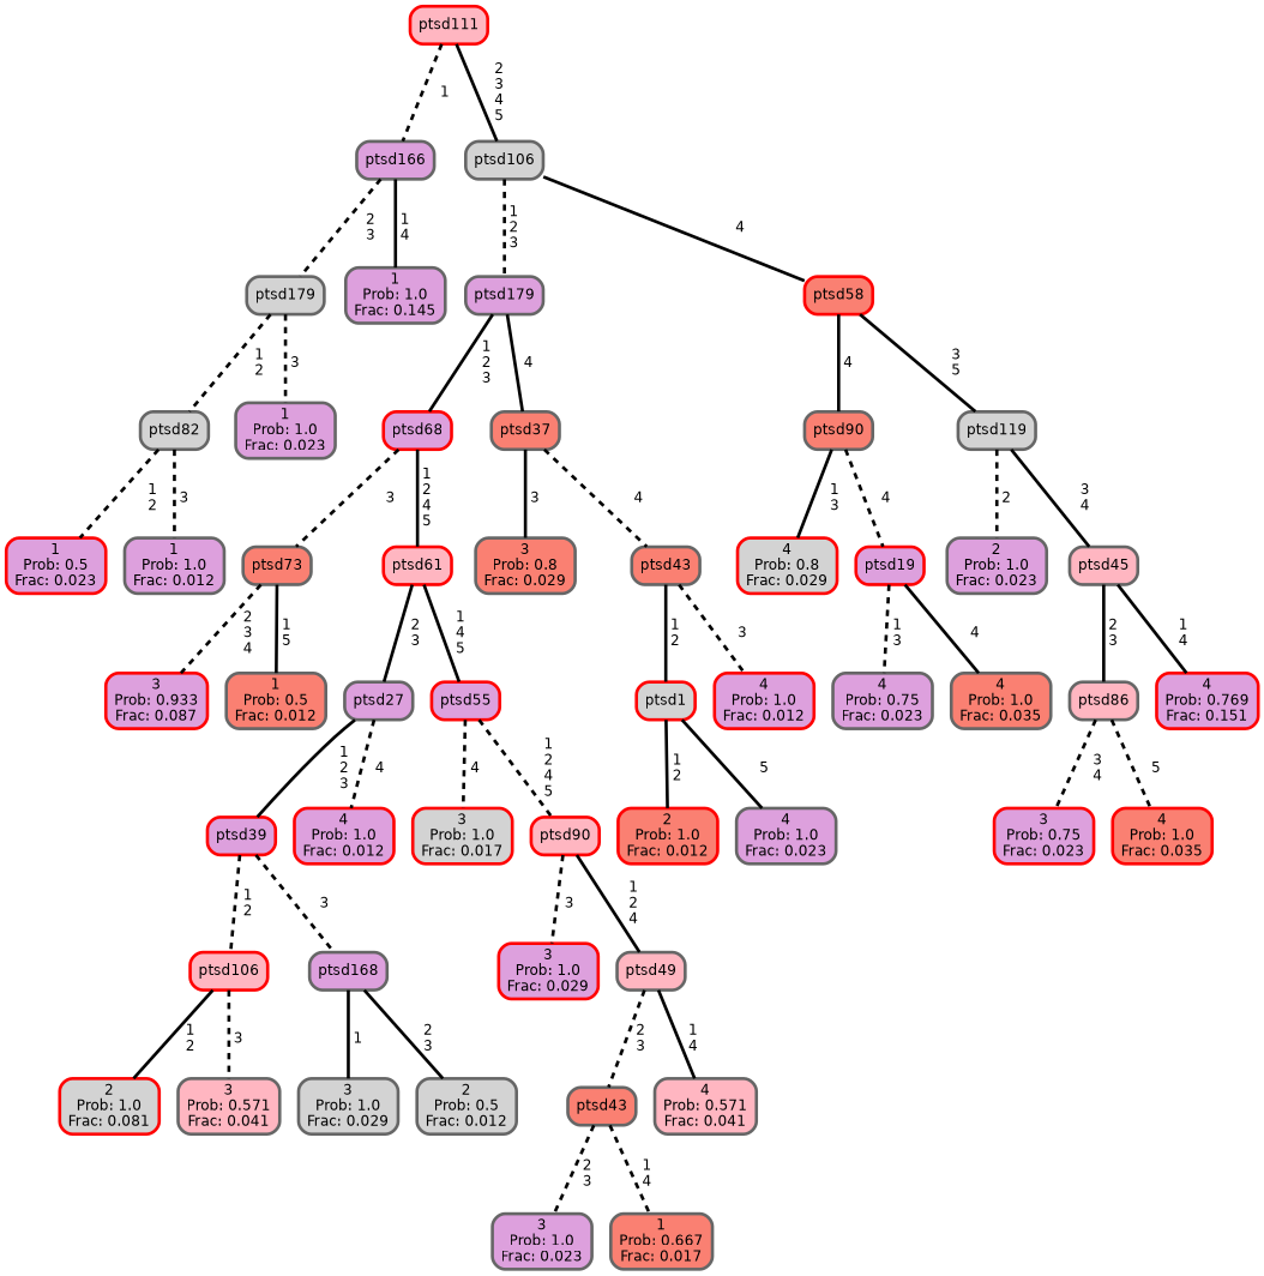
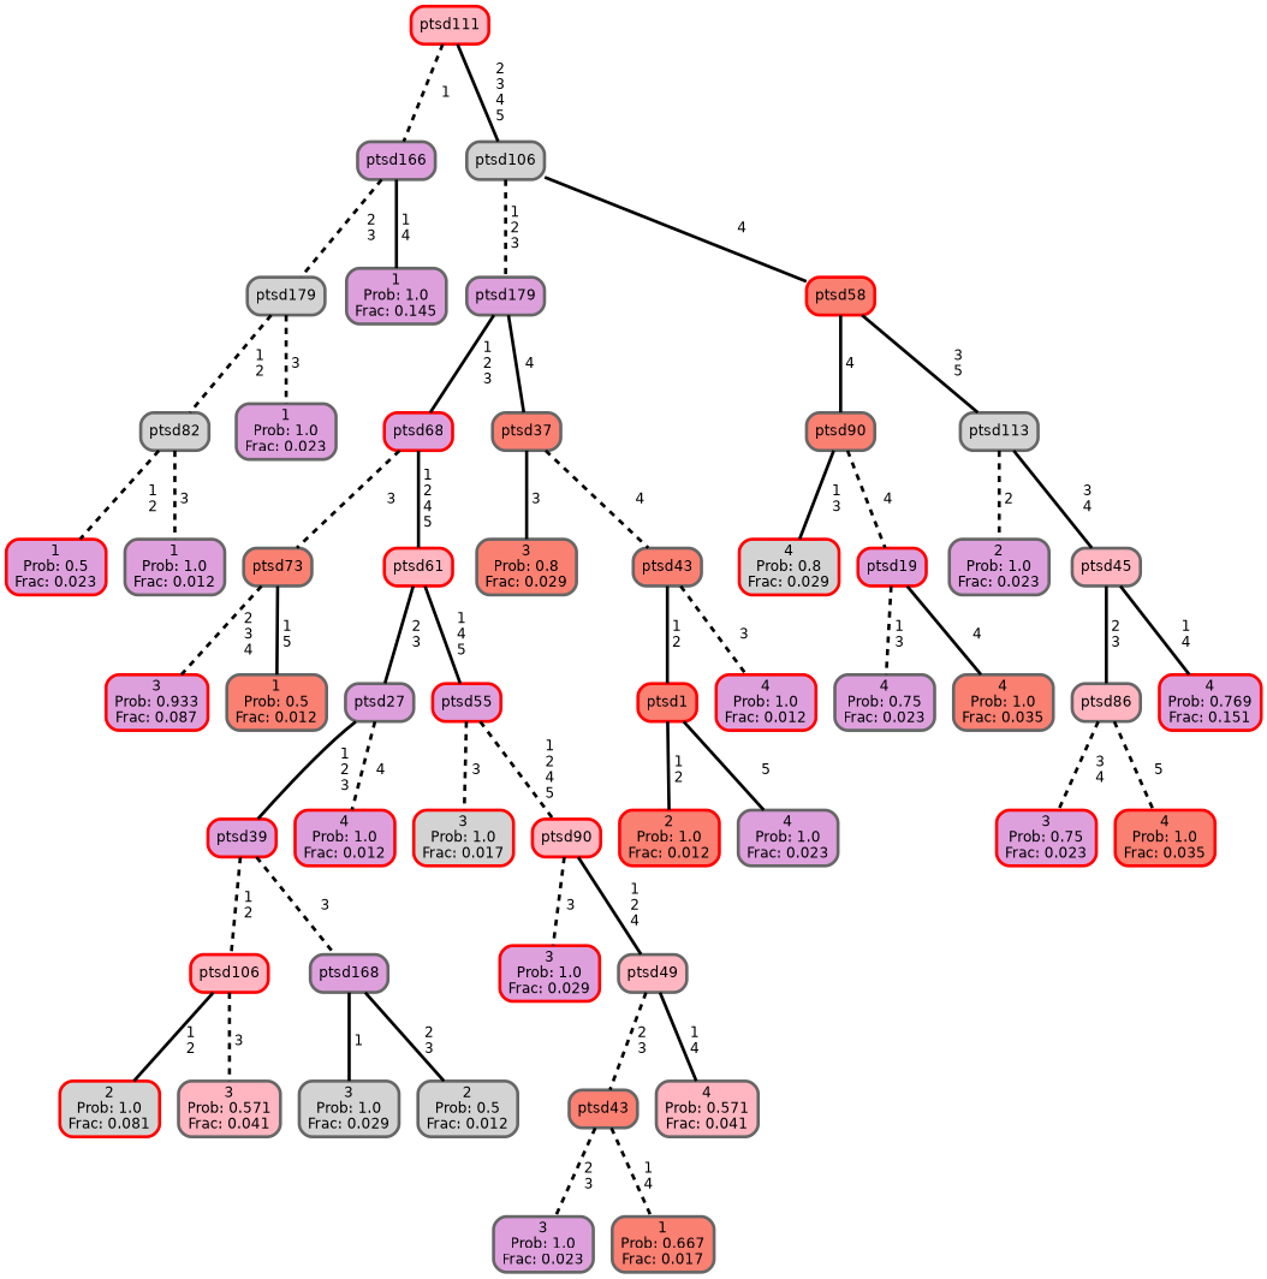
  graph {
    ranksep="0 equally"
    splines=straight
    node [color=gray40 fillcolor=plum fontcolor=black fontname=helvetica penwidth=3 shape=box style="filled, rounded"]
    edge [color=black fontname=helvetica penwidth=3 style=dashed]
    n1 [color=red label="1\nProb: 0.5\nFrac: 0.023"]
    n2 [fillcolor=lightgrey label=ptsd82]
    n3 [label="1\nProb: 1.0\nFrac: 0.012"]
    n4 [fillcolor=lightgrey label=ptsd179]
    n5 [label="1\nProb: 1.0\nFrac: 0.023"]
    n6 [label=ptsd166]
    n7 [label="1\nProb: 1.0\nFrac: 0.145"]
    n8 [color=red fillcolor=lightpink label=ptsd111]
    n9 [fillcolor=lightgrey label=ptsd106]
    n10 [label=ptsd179]
    n11 [color=red fillcolor=salmon label=ptsd58]
    n12 [color=red label="3\nProb: 0.933\nFrac: 0.087"]
    n13 [fillcolor=salmon label=ptsd73]
    n14 [fillcolor=salmon label="1\nProb: 0.5\nFrac: 0.012"]
    n15 [color=red label=ptsd68]
    n16 [color=red fillcolor=lightpink label=ptsd61]
    n17 [label=ptsd27]
    n18 [color=red label=ptsd55]
    n19 [color=red fillcolor=lightgrey label="2\nProb: 1.0\nFrac: 0.081"]
    n20 [color=red fillcolor=lightpink label=ptsd106]
    n21 [fillcolor=lightpink label="3\nProb: 0.571\nFrac: 0.041"]
    n22 [color=red label=ptsd39]
    n23 [label=ptsd168]
    n24 [fillcolor=lightgrey label="3\nProb: 1.0\nFrac: 0.029"]
    n25 [fillcolor=lightgrey label="2\nProb: 0.5\nFrac: 0.012"]
    n26 [color=red label="4\nProb: 1.0\nFrac: 0.012"]
    n27 [color=red fillcolor=lightgrey label="3\nProb: 1.0\nFrac: 0.017"]
    n28 [color=red fillcolor=lightpink label=ptsd90]
    n29 [color=red label="3\nProb: 1.0\nFrac: 0.029"]
    n30 [fillcolor=lightpink label=ptsd49]
    n31 [fillcolor=salmon label=ptsd43]
    n32 [fillcolor=lightpink label="4\nProb: 0.571\nFrac: 0.041"]
    n33 [label="3\nProb: 1.0\nFrac: 0.023"]
    n34 [fillcolor=salmon label="1\nProb: 0.667\nFrac: 0.017"]
    n35 [fillcolor=salmon label=ptsd37]
    n36 [fillcolor=salmon label="3\nProb: 0.8\nFrac: 0.029"]
    n37 [fillcolor=salmon label=ptsd43]
-   n38 [color=red fillcolor=lightgrey label=ptsd1]
+   n38 [color=red fillcolor=salmon label=ptsd1]
    n39 [color=red label="4\nProb: 1.0\nFrac: 0.012"]
    n40 [color=red fillcolor=salmon label="2\nProb: 1.0\nFrac: 0.012"]
    n41 [label="4\nProb: 1.0\nFrac: 0.023"]
    n42 [fillcolor=salmon label=ptsd90]
-   n43 [fillcolor=lightgrey label=ptsd119]
+   n43 [fillcolor=lightgrey label=ptsd113]
    n44 [color=red fillcolor=lightgrey label="4\nProb: 0.8\nFrac: 0.029"]
    n45 [color=red label=ptsd19]
    n46 [label="4\nProb: 0.75\nFrac: 0.023"]
    n47 [fillcolor=salmon label="4\nProb: 1.0\nFrac: 0.035"]
    n48 [label="2\nProb: 1.0\nFrac: 0.023"]
    n49 [fillcolor=lightpink label=ptsd45]
    n50 [fillcolor=lightpink label=ptsd86]
    n51 [color=red label="4\nProb: 0.769\nFrac: 0.151"]
    n52 [color=red label="3\nProb: 0.75\nFrac: 0.023"]
    n53 [color=red fillcolor=salmon label="4\nProb: 1.0\nFrac: 0.035"]
    subgraph sub_1 {
      rank=same
    }
    n2 -- n1 [label=" 1\n 2"]
    n2 -- n3 [label=" 3"]
    n4 -- n2 [label=" 1\n 2"]
    n4 -- n5 [label=" 3"]
    n6 -- n4 [label=" 2\n 3"]
    n6 -- n7 [label=" 1\n 4" style=bold]
    n8 -- n6 [label=" 1"]
    n8 -- n9 [label=" 2\n 3\n 4\n 5" style=bold]
    n9 -- n10 [label=" 1\n 2\n 3"]
    n9 -- n11 [label=" 4" style=bold]
    n10 -- n15 [label=" 1\n 2\n 3" style=bold]
    n10 -- n35 [label=" 4" style=bold]
    n11 -- n42 [label=" 4" style=bold]
    n11 -- n43 [label=" 3\n 5" style=bold]
    n13 -- n12 [label=" 2\n 3\n 4"]
    n13 -- n14 [label=" 1\n 5" style=bold]
    n15 -- n13 [label=" 3"]
    n15 -- n16 [label=" 1\n 2\n 4\n 5" style=bold]
    n16 -- n17 [label=" 2\n 3" style=bold]
    n16 -- n18 [label=" 1\n 4\n 5" style=bold]
    n17 -- n22 [label=" 1\n 2\n 3" style=bold]
    n17 -- n26 [label=" 4"]
-   n18 -- n27 [label=" 4"]
+   n18 -- n27 [label=" 3"]
    n18 -- n28 [label=" 1\n 2\n 4\n 5"]
    n20 -- n19 [label=" 1\n 2" style=bold]
    n20 -- n21 [label=" 3"]
    n22 -- n20 [label=" 1\n 2"]
    n22 -- n23 [label=" 3"]
    n23 -- n24 [label=" 1" style=bold]
    n23 -- n25 [label=" 2\n 3" style=bold]
    n28 -- n29 [label=" 3"]
    n28 -- n30 [label=" 1\n 2\n 4" style=bold]
    n30 -- n31 [label=" 2\n 3"]
    n30 -- n32 [label=" 1\n 4" style=bold]
    n31 -- n33 [label=" 2\n 3"]
    n31 -- n34 [label=" 1\n 4"]
    n35 -- n36 [label=" 3" style=bold]
    n35 -- n37 [label=" 4"]
    n37 -- n38 [label=" 1\n 2" style=bold]
    n37 -- n39 [label=" 3"]
    n38 -- n40 [label=" 1\n 2" style=bold]
    n38 -- n41 [label=" 5" style=bold]
    n42 -- n44 [label=" 1\n 3" style=bold]
    n42 -- n45 [label=" 4"]
    n43 -- n48 [label=" 2"]
    n43 -- n49 [label=" 3\n 4" style=bold]
    n45 -- n46 [label=" 1\n 3"]
    n45 -- n47 [label=" 4" style=bold]
    n49 -- n50 [label=" 2\n 3" style=bold]
    n49 -- n51 [label=" 1\n 4" style=bold]
    n50 -- n52 [label=" 3\n 4"]
    n50 -- n53 [label=" 5"]
  }
